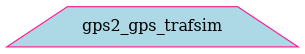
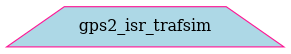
  digraph {
    rankdir=LR
-   gps2_isr_trafsim [style=filled fillcolor=lightblue color=deeppink shape=trapezium label=gps2_gps_trafsim]
+   gps2_isr_trafsim [style=filled fillcolor=lightblue color=deeppink shape=trapezium]
  }
